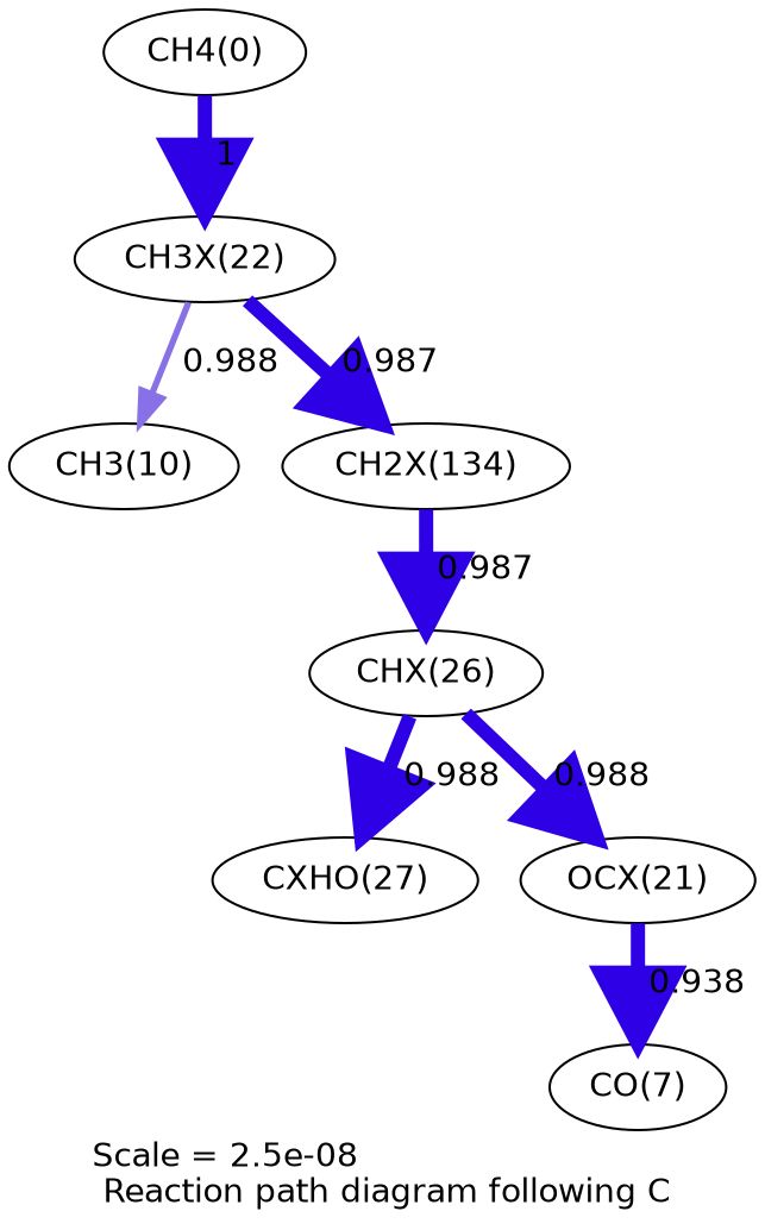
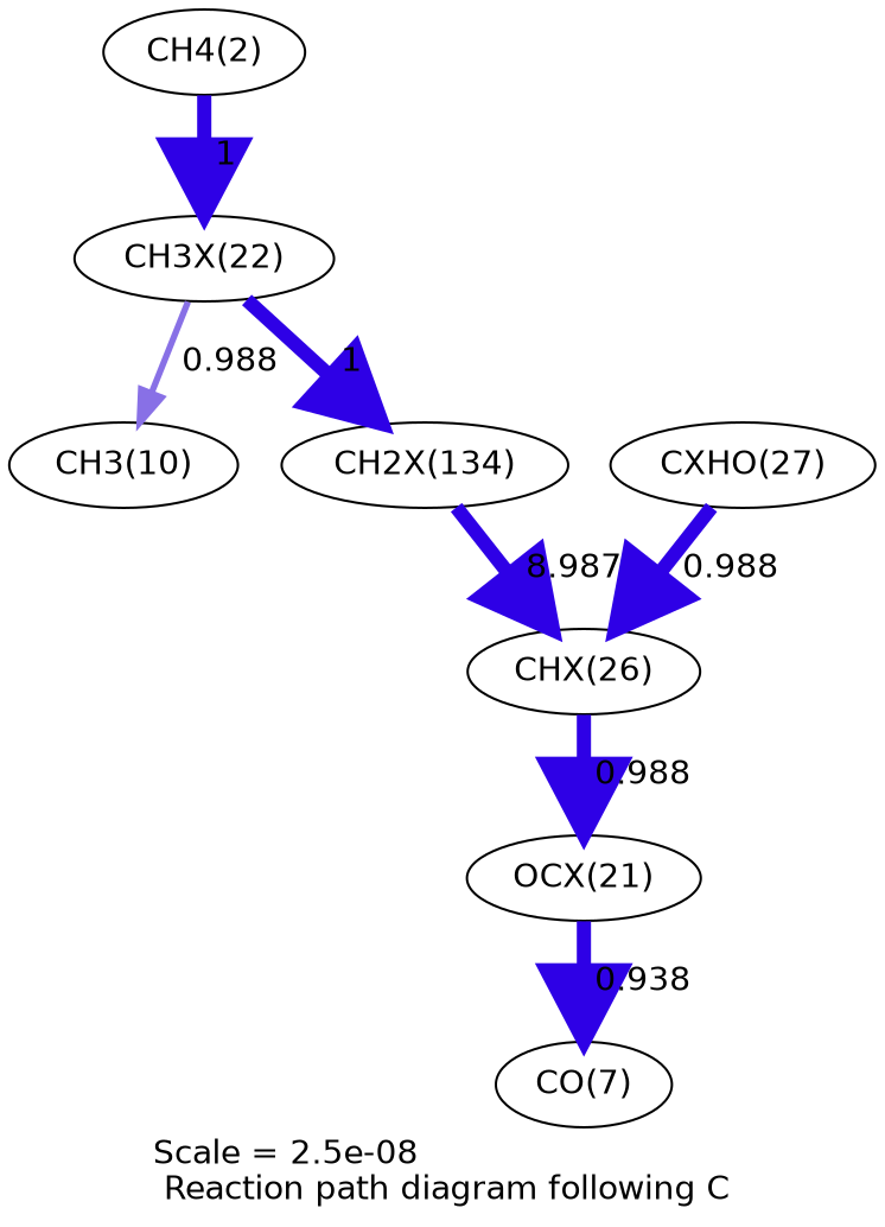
  digraph {
    fontname=Helvetica
    label="Scale = 2.5e-08\l Reaction path diagram following C"
    node [fontname=Helvetica]
    edge [arrowsize=3 color="0.7, 1.49, 0.9" fontname=Helvetica penwidth=5.99]
-   n1 [label="CH4(0)"]
+   n1 [label="CH4(2)"]
    n2 [label="CH3X(22)"]
    n3 [label="CH3(10)"]
    n4 [label="CH2X(134)"]
    n5 [label="CHX(26)"]
    n6 [label="CXHO(27)"]
    n7 [label="OCX(21)"]
    n8 [label="CO(7)"]
    n1 -> n2 [color="0.7, 1.5, 0.9" label=" 1" penwidth=6]
    n2 -> n3 [arrowsize=1.33 color="0.7, 0.512, 0.9" label=" 0.988" penwidth=2.66]
-   n2 -> n4 [label=" 0.987"]
-   n4 -> n5 [label=" 0.987"]
-   n5 -> n6 [label=" 0.988"]
+   n2 -> n4 [label=" 1"]
+   n4 -> n5 [label=" 8.987"]
+   n6 -> n5 [label=" 0.988"]
    n5 -> n7 [label=" 0.988"]
    n7 -> n8 [label=" 0.938"]
  }
